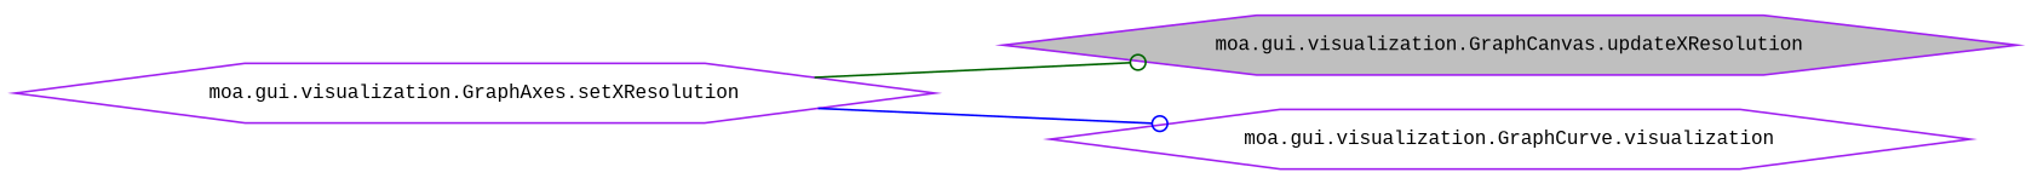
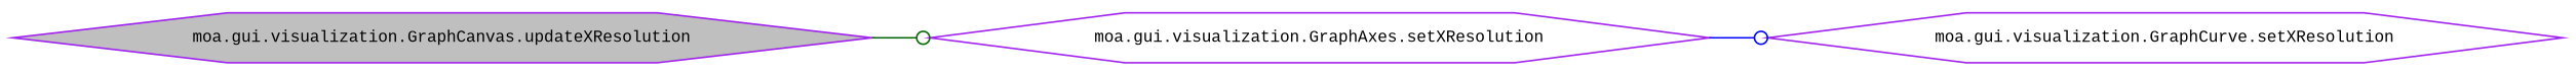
  digraph {
    fontname="Liberation Mono"
    rankdir=LR
    node [color=purple fillcolor=white fontname="Liberation Mono" fontsize=10 shape=hexagon style=filled]
    edge [arrowhead=odot fontname="Liberation Mono" fontsize=10 labelfontname=Helvetica labelfontsize=10 style=solid]
    n1 [fillcolor=grey75 fontcolor=black height=0.2 label="moa.gui.visualization.GraphCanvas.updateXResolution" width=0.4]
    n2 [height=0.2 label="moa.gui.visualization.GraphAxes.setXResolution" width=0.4]
-   n3 [height=0.2 label="moa.gui.visualization.GraphCurve.visualization" width=0.4]
-   n2 -> n1 [color=darkgreen]
+   n3 [height=0.2 label="moa.gui.visualization.GraphCurve.setXResolution" width=0.4]
+   n1 -> n2 [color=darkgreen]
    n2 -> n3 [color=blue]
  }
